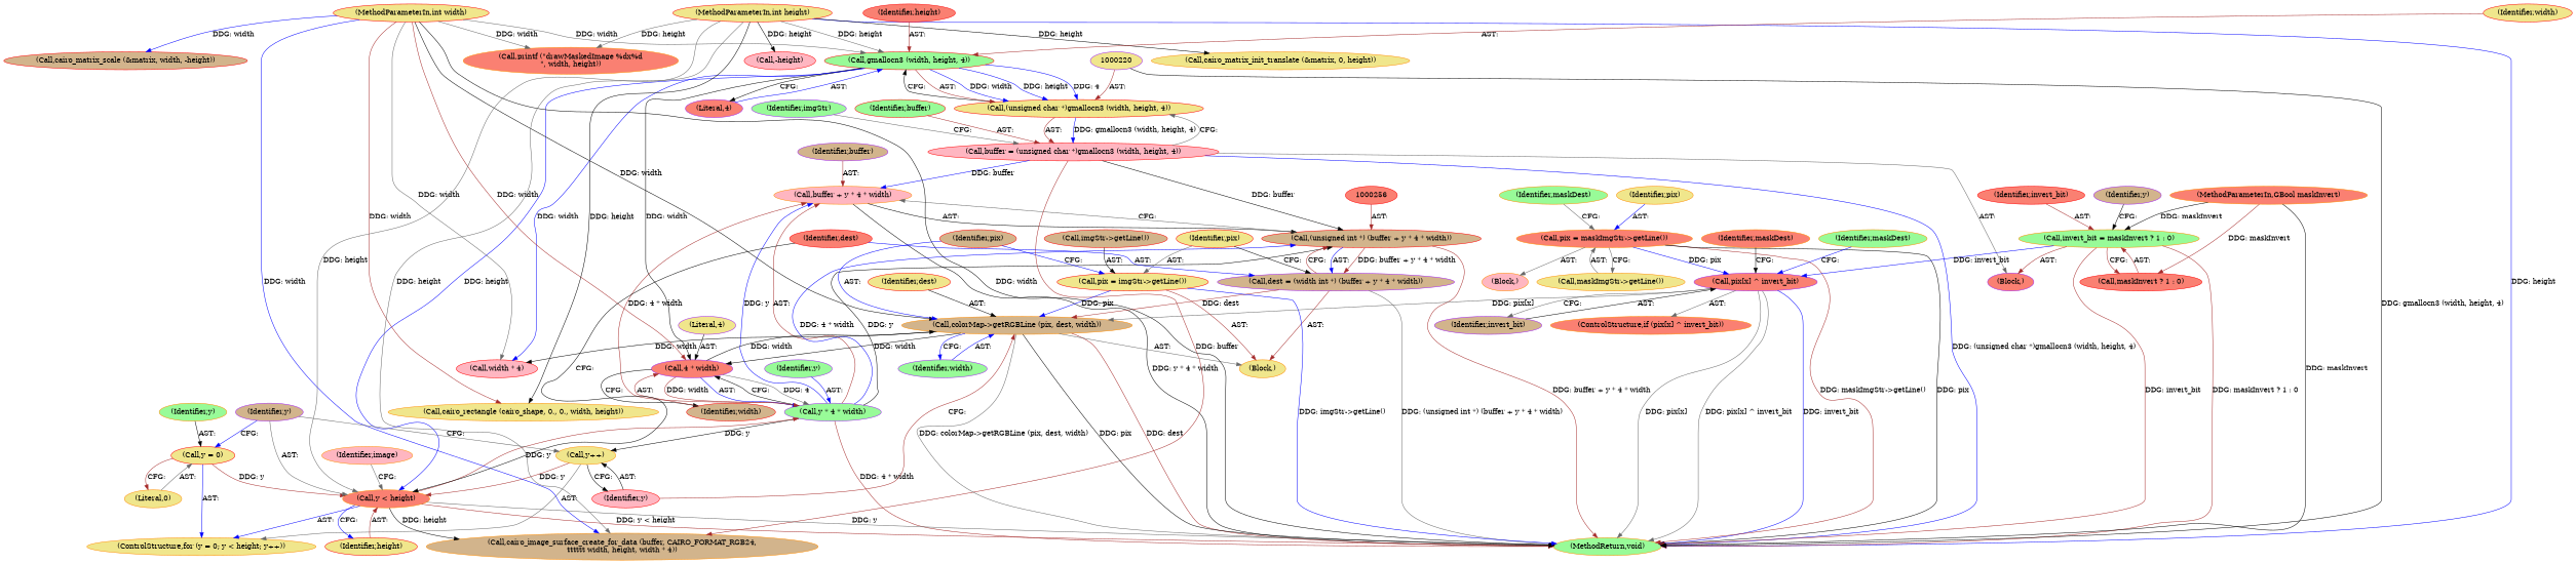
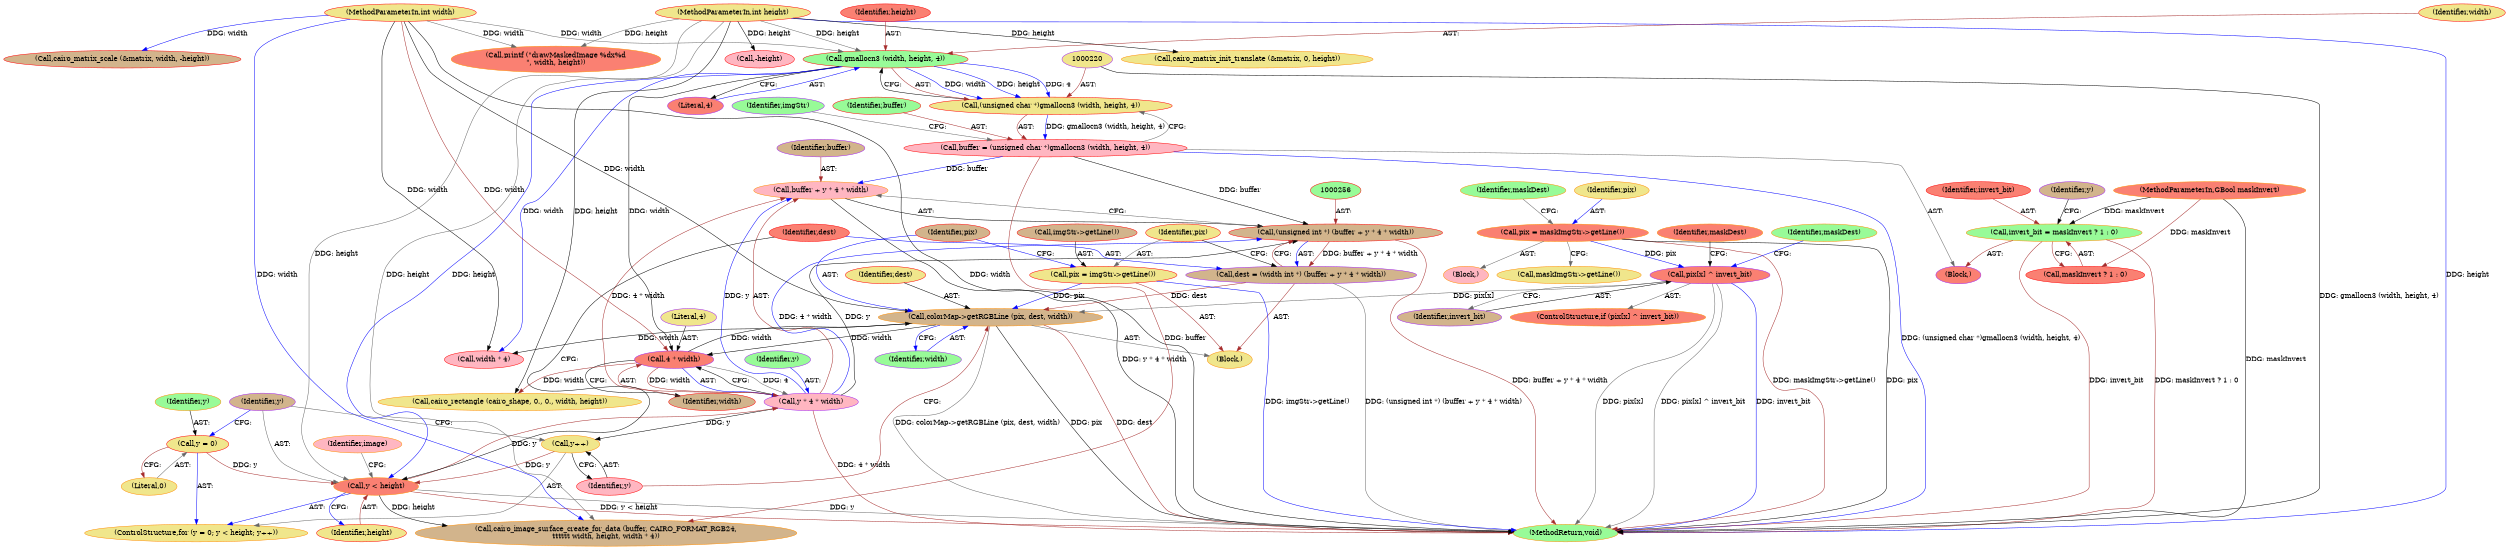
  digraph {
    node [color=red fillcolor=khaki style=filled]
    edge [color=brown]
    n1 [color=darkorange fillcolor=lightpink label="(Call,buffer + y * 4 * width)"]
    n2 [fillcolor=tan label="(Call,(unsigned int *) (buffer + y * 4 * width))"]
    n3 [color=darkorange fillcolor=palegreen label="(MethodReturn,void)"]
-   n4 [color=purple fillcolor=palegreen label="(Call,y * 4 * width)"]
+   n4 [color=purple fillcolor=lightpink label="(Call,y * 4 * width)"]
    n5 [color=purple fillcolor=salmon label="(Call,4 * width)"]
    n6 [color=darkorange label="(Call,y++)"]
    n7 [color=purple fillcolor=tan label="(Call,dest = (width int *) (buffer + y * 4 * width))"]
    n8 [fillcolor=lightpink label="(Call,buffer = (unsigned char *)gmallocn3 (width, height, 4))"]
    n9 [label="(Call,(unsigned char *)gmallocn3 (width, height, 4))"]
    n10 [color=darkorange fillcolor=tan label="(Call,cairo_image_surface_create_for_data (buffer, CAIRO_FORMAT_RGB24,\n\t\t\t\t\t\t width, height, width * 4))"]
    n11 [color=purple fillcolor=salmon label="(Block,)"]
    n12 [fillcolor=palegreen label="(Call,gmallocn3 (width, height, 4))"]
    n13 [color=darkorange fillcolor=salmon label="(Call,y < height)"]
    n14 [color=purple fillcolor=salmon label="(Literal,4)"]
    n15 [fillcolor=lightpink label="(Call,width * 4)"]
    n16 [label="(Identifier,height)"]
    n17 [color=darkorange label="(ControlStructure,for (y = 0; y < height; y++))"]
    n18 [color=darkorange fillcolor=tan label="(Call,colorMap->getRGBLine (pix, dest, width))"]
    n19 [fillcolor=tan label="(Identifier,width)"]
    n20 [label="(MethodParameterIn,int width)"]
    n21 [fillcolor=tan label="(Call,cairo_matrix_scale (&matrix, width, -height))"]
    n22 [color=darkorange label="(Call,cairo_rectangle (cairo_shape, 0., 0., width, height))"]
    n23 [color=darkorange fillcolor=salmon label="(Call,printf (\"drawMaskedImage %dx%d\n\", width, height))"]
    n24 [color=purple fillcolor=palegreen label="(Identifier,width)"]
    n25 [color=darkorange label="(Block,)"]
    n26 [label="(MethodParameterIn,int height)"]
    n27 [fillcolor=lightpink label="(Call,-height)"]
    n28 [color=darkorange label="(Call,cairo_matrix_init_translate (&matrix, 0, height))"]
    n29 [fillcolor=lightpink label="(Identifier,y)"]
    n30 [label="(Call,y = 0)"]
    n31 [color=darkorange label="(Literal,0)"]
    n32 [color=purple fillcolor=salmon label="(Call,pix[x] ^ invert_bit)"]
    n33 [color=purple fillcolor=tan label="(Identifier,invert_bit)"]
    n34 [color=darkorange fillcolor=salmon label="(ControlStructure,if (pix[x] ^ invert_bit))"]
    n35 [color=darkorange fillcolor=salmon label="(Call,pix = maskImgStr->getLine())"]
    n36 [color=darkorange fillcolor=lightpink label="(Block,)"]
    n37 [color=darkorange label="(Call,maskImgStr->getLine())"]
    n38 [color=darkorange fillcolor=palegreen label="(Call,invert_bit = maskInvert ? 1 : 0)"]
    n39 [fillcolor=salmon label="(Call,maskInvert ? 1 : 0)"]
    n40 [color=darkorange fillcolor=salmon label="(MethodParameterIn,GBool maskInvert)"]
    n41 [label="(Call,pix = imgStr->getLine())"]
    n42 [fillcolor=tan label="(Call,imgStr->getLine())"]
    n43 [color=purple fillcolor=palegreen label="(Identifier,imgStr)"]
    n44 [color=purple fillcolor=tan label="(Identifier,y)"]
    n45 [color=darkorange fillcolor=lightpink label="(Identifier,image)"]
    n46 [fillcolor=tan label="(Identifier,pix)"]
    n47 [color=darkorange label="(Identifier,pix)"]
    n48 [label="(Identifier,pix)"]
    n49 [color=purple fillcolor=tan label="(Identifier,buffer)"]
    n50 [fillcolor=salmon label="(Identifier,height)"]
    n51 [fillcolor=salmon label="(Identifier,dest)"]
    n52 [fillcolor=salmon label="(Identifier,invert_bit)"]
    n53 [label="(Identifier,width)"]
    n54 [color=purple fillcolor=palegreen label="(Identifier,y)"]
    n55 [color=darkorange fillcolor=salmon label="(Identifier,maskDest)"]
    n56 [color=purple fillcolor=tan label="(Identifier,y)"]
    n57 [label="(Identifier,dest)"]
    n58 [color=darkorange fillcolor=palegreen label="(Identifier,maskDest)"]
    n59 [color=darkorange fillcolor=palegreen label="(Identifier,maskDest)"]
    n60 [color=darkorange fillcolor=palegreen label="(Identifier,y)"]
    n61 [fillcolor=palegreen label="(Identifier,buffer)"]
    n62 [color=purple label="(Literal,4)"]
    1000220 [color=purple]
-   1000256 [fillcolor=salmon]
+   1000256 [fillcolor=palegreen]
    n1 -> n2 [color=black label="AST: "]
    n1 -> n3 [color=black label="DDG: y * 4 * width"]
    n2 -> n1 [color=gray40 label="CFG: "]
    n2 -> n3 [label="DDG: buffer + y * 4 * width"]
    n2 -> n7 [color=blue label="AST: "]
    n2 -> n7 [label="DDG: buffer + y * 4 * width"]
    n4 -> n1 [label="AST: "]
    n4 -> n1 [color=blue label="DDG: y"]
    n4 -> n1 [label="DDG: 4 * width"]
    n4 -> n2 [color=black label="DDG: y"]
    n4 -> n2 [color=blue label="DDG: 4 * width"]
    n4 -> n3 [label="DDG: 4 * width"]
    n4 -> n5 [color=black label="CFG: "]
    n4 -> n6 [color=black label="DDG: y"]
    n5 -> n4 [color=blue label="AST: "]
    n5 -> n4 [color=gray40 label="DDG: 4"]
    n5 -> n4 [label="DDG: width"]
    n5 -> n18 [color=black label="DDG: width"]
    n5 -> n19 [color=black label="CFG: "]
    n6 -> n13 [label="DDG: y"]
    n6 -> n17 [color=gray40 label="AST: "]
    n6 -> n29 [color=black label="CFG: "]
    n7 -> n2 [label="CFG: "]
    n7 -> n3 [color=gray40 label="DDG: (unsigned int *) (buffer + y * 4 * width)"]
    n7 -> n18 [label="DDG: dest"]
    n7 -> n25 [label="AST: "]
    n8 -> n1 [color=blue label="DDG: buffer"]
    n8 -> n2 [color=black label="DDG: buffer"]
    n8 -> n3 [color=blue label="DDG: (unsigned char *)gmallocn3 (width, height, 4)"]
    n8 -> n9 [color=gray40 label="CFG: "]
    n8 -> n10 [label="DDG: buffer"]
    n8 -> n11 [color=gray40 label="AST: "]
    n9 -> n8 [label="AST: "]
    n9 -> n8 [color=blue label="DDG: gmallocn3 (width, height, 4)"]
    n9 -> n12 [color=black label="CFG: "]
    n12 -> n5 [color=black label="DDG: width"]
    n12 -> n9 [label="AST: "]
    n12 -> n9 [color=blue label="DDG: width"]
    n12 -> n9 [color=blue label="DDG: height"]
    n12 -> n9 [color=blue label="DDG: 4"]
    n12 -> n13 [color=blue label="DDG: height"]
    n12 -> n14 [color=black label="CFG: "]
    n12 -> n15 [color=blue label="DDG: width"]
    n13 -> n3 [color=gray40 label="DDG: y"]
    n13 -> n3 [label="DDG: y < height"]
    n13 -> n4 [label="DDG: y"]
    n13 -> n10 [color=black label="DDG: height"]
    n13 -> n16 [color=blue label="CFG: "]
    n13 -> n17 [color=blue label="AST: "]
    n14 -> n12 [color=blue label="AST: "]
    n16 -> n13 [label="AST: "]
    n18 -> n3 [label="DDG: dest"]
    n18 -> n3 [color=gray40 label="DDG: colorMap->getRGBLine (pix, dest, width)"]
    n18 -> n3 [color=black label="DDG: pix"]
    n18 -> n5 [color=black label="DDG: width"]
    n18 -> n15 [color=black label="DDG: width"]
    n18 -> n24 [color=blue label="CFG: "]
    n18 -> n25 [color=gray40 label="AST: "]
    n19 -> n5 [label="AST: "]
    n20 -> n3 [color=black label="DDG: width"]
    n20 -> n5 [label="DDG: width"]
    n20 -> n10 [color=blue label="DDG: width"]
    n20 -> n12 [color=gray40 label="DDG: width"]
-   n20 -> n15 [color=gray40 label="DDG: width"]
+   n20 -> n15 [color=black label="DDG: width"]
    n20 -> n18 [color=black label="DDG: width"]
    n20 -> n21 [color=blue label="DDG: width"]
-   n20 -> n22 [label="DDG: width"]
+   n5 -> n22 [label="DDG: width"]
    n20 -> n23 [color=gray40 label="DDG: width"]
    n24 -> n18 [color=blue label="AST: "]
    n26 -> n3 [color=blue label="DDG: height"]
    n26 -> n10 [color=gray40 label="DDG: height"]
    n26 -> n12 [color=gray40 label="DDG: height"]
    n26 -> n13 [color=gray40 label="DDG: height"]
    n26 -> n22 [color=black label="DDG: height"]
    n26 -> n23 [color=gray40 label="DDG: height"]
    n26 -> n27 [color=black label="DDG: height"]
    n26 -> n28 [color=black label="DDG: height"]
    n29 -> n6 [color=black label="AST: "]
    n29 -> n18 [label="CFG: "]
    n30 -> n13 [label="DDG: y"]
    n30 -> n17 [color=blue label="AST: "]
    n30 -> n31 [label="CFG: "]
    n31 -> n30 [color=gray40 label="AST: "]
    n32 -> n3 [color=blue label="DDG: invert_bit"]
    n32 -> n3 [color=gray40 label="DDG: pix[x]"]
    n32 -> n3 [color=gray40 label="DDG: pix[x] ^ invert_bit"]
    n32 -> n18 [color=gray40 label="DDG: pix[x]"]
    n32 -> n33 [color=gray40 label="CFG: "]
    n32 -> n34 [color=gray40 label="AST: "]
    n33 -> n32 [color=black label="AST: "]
    n35 -> n3 [label="DDG: maskImgStr->getLine()"]
    n35 -> n3 [color=black label="DDG: pix"]
    n35 -> n32 [color=blue label="DDG: pix"]
    n35 -> n36 [color=gray40 label="AST: "]
    n35 -> n37 [color=gray40 label="CFG: "]
-   n37 -> n35 [color=gray40 label="AST: "]
    n38 -> n3 [label="DDG: maskInvert ? 1 : 0"]
    n38 -> n3 [label="DDG: invert_bit"]
    n38 -> n11 [label="AST: "]
-   n38 -> n32 [color=blue label="DDG: invert_bit"]
    n38 -> n39 [label="CFG: "]
    n39 -> n38 [label="AST: "]
    n40 -> n3 [color=black label="DDG: maskInvert"]
    n40 -> n38 [color=black label="DDG: maskInvert"]
    n40 -> n39 [label="DDG: maskInvert"]
    n41 -> n3 [color=blue label="DDG: imgStr->getLine()"]
    n41 -> n18 [color=blue label="DDG: pix"]
    n41 -> n25 [label="AST: "]
    n42 -> n41 [color=black label="AST: "]
    n43 -> n8 [color=gray40 label="CFG: "]
    n44 -> n38 [color=black label="CFG: "]
    n45 -> n13 [color=gray40 label="CFG: "]
    n46 -> n18 [color=blue label="AST: "]
    n46 -> n41 [color=blue label="CFG: "]
    n47 -> n35 [color=blue label="AST: "]
    n48 -> n7 [color=black label="CFG: "]
    n48 -> n41 [color=gray40 label="AST: "]
    n49 -> n1 [label="AST: "]
    n50 -> n12 [label="AST: "]
    n51 -> n7 [color=blue label="AST: "]
    n51 -> n13 [color=black label="CFG: "]
    n52 -> n38 [label="AST: "]
    n53 -> n12 [label="AST: "]
    n54 -> n4 [color=blue label="AST: "]
    n55 -> n32 [color=black label="CFG: "]
    n56 -> n6 [color=gray40 label="CFG: "]
    n56 -> n13 [color=gray40 label="AST: "]
    n56 -> n30 [color=blue label="CFG: "]
    n57 -> n18 [color=black label="AST: "]
    n58 -> n32 [color=blue label="CFG: "]
    n59 -> n35 [color=gray40 label="CFG: "]
    n60 -> n30 [color=black label="AST: "]
    n61 -> n8 [label="AST: "]
    n62 -> n5 [color=black label="AST: "]
    1000220 -> n3 [color=black label="DDG: gmallocn3 (width, height, 4)"]
    1000220 -> n9 [label="AST: "]
    1000256 -> n2 [label="AST: "]
  }
